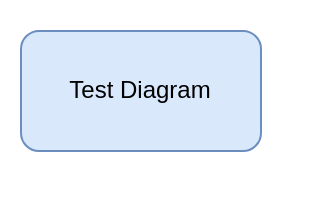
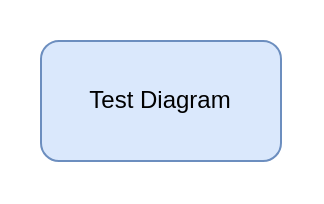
  <mxCell id="0" />
  <mxCell id="1" parent="0" />
- <mxCell id="2" value="Test Diagram" style="rounded=1;whiteSpace=wrap;html=1;fillColor=#dae8fc;strokeColor=#6c8ebf;" vertex="1" parent="1"><mxGeometry x="10" y="15" width="120" height="60" as="geometry" /></mxCell>
+ <mxCell id="2" value="Test Diagram" style="rounded=1;whiteSpace=wrap;html=1;fillColor=#dae8fc;strokeColor=#6c8ebf;" vertex="1" parent="1"><mxGeometry x="20" y="20" width="120" height="60" as="geometry" /></mxCell>
